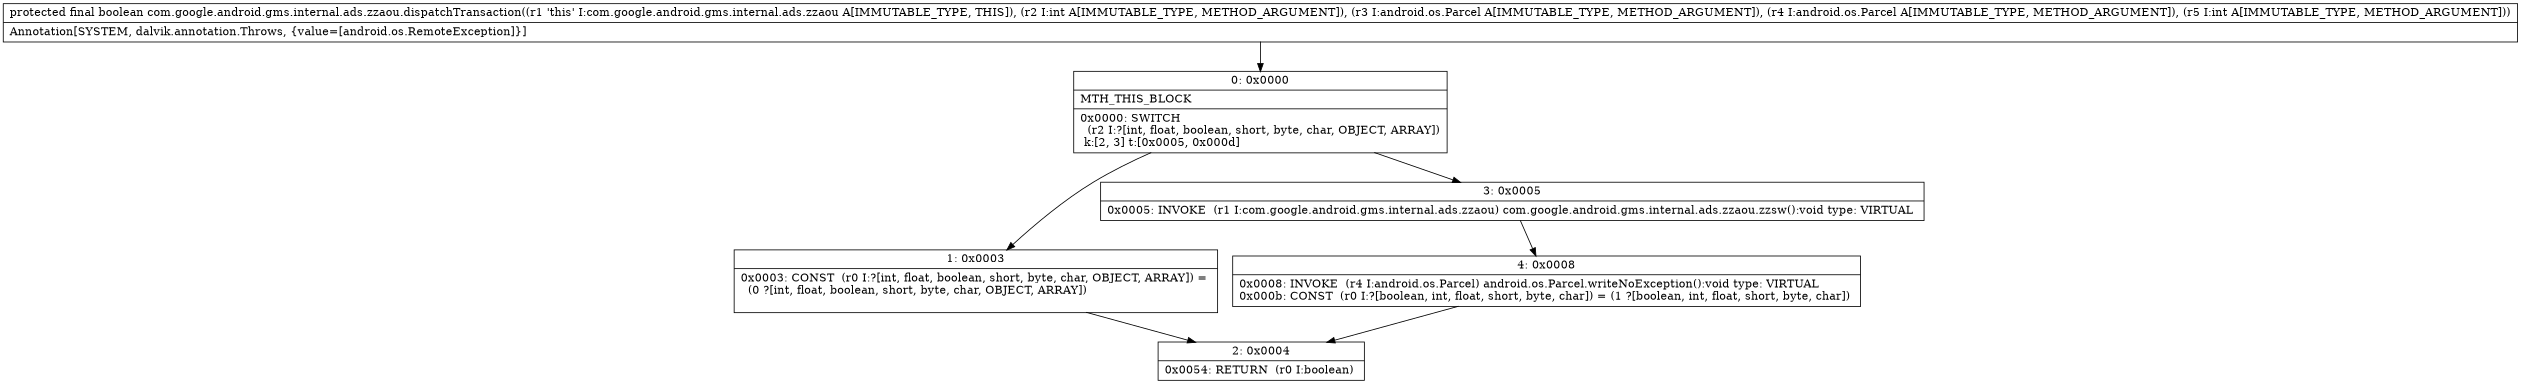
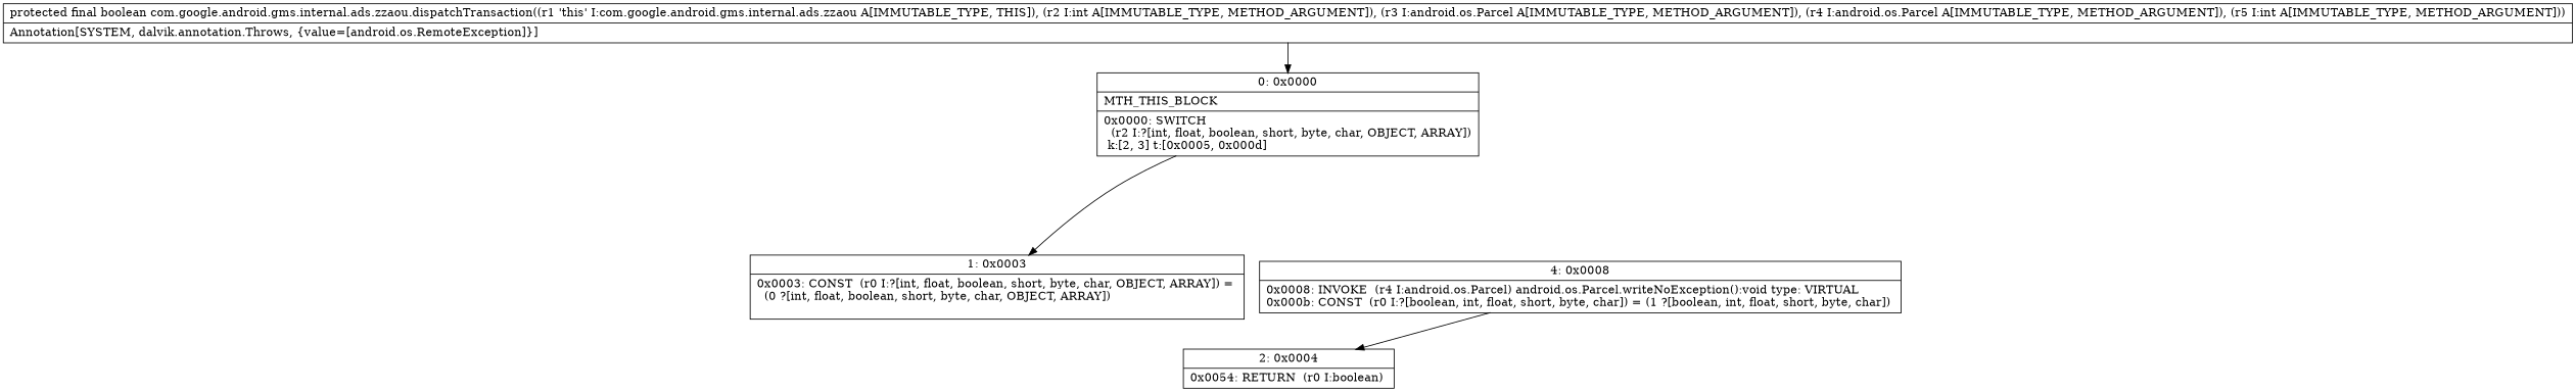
  digraph {
    node [shape=record]
    n1 [label="{0\:\ 0x0000|MTH_THIS_BLOCK\l|0x0000: SWITCH  \l  (r2 I:?[int, float, boolean, short, byte, char, OBJECT, ARRAY])\l k:[2, 3] t:[0x0005, 0x000d] \l}"]
    n2 [label="{1\:\ 0x0003|0x0003: CONST  (r0 I:?[int, float, boolean, short, byte, char, OBJECT, ARRAY]) = \l  (0 ?[int, float, boolean, short, byte, char, OBJECT, ARRAY])\l \l}"]
-   n3 [label="{3\:\ 0x0005|0x0005: INVOKE  (r1 I:com.google.android.gms.internal.ads.zzaou) com.google.android.gms.internal.ads.zzaou.zzsw():void type: VIRTUAL \l}"]
    n4 [label="{2\:\ 0x0004|0x0054: RETURN  (r0 I:boolean) \l}"]
    n5 [label="{4\:\ 0x0008|0x0008: INVOKE  (r4 I:android.os.Parcel) android.os.Parcel.writeNoException():void type: VIRTUAL \l0x000b: CONST  (r0 I:?[boolean, int, float, short, byte, char]) = (1 ?[boolean, int, float, short, byte, char]) \l}"]
    n6 [label="{protected final boolean com.google.android.gms.internal.ads.zzaou.dispatchTransaction((r1 'this' I:com.google.android.gms.internal.ads.zzaou A[IMMUTABLE_TYPE, THIS]), (r2 I:int A[IMMUTABLE_TYPE, METHOD_ARGUMENT]), (r3 I:android.os.Parcel A[IMMUTABLE_TYPE, METHOD_ARGUMENT]), (r4 I:android.os.Parcel A[IMMUTABLE_TYPE, METHOD_ARGUMENT]), (r5 I:int A[IMMUTABLE_TYPE, METHOD_ARGUMENT]))  | Annotation[SYSTEM, dalvik.annotation.Throws, \{value=[android.os.RemoteException]\}]\l}"]
    n1 -> n2
-   n1 -> n3
-   n2 -> n4
-   n3 -> n5
    n5 -> n4
    n6 -> n1
  }
